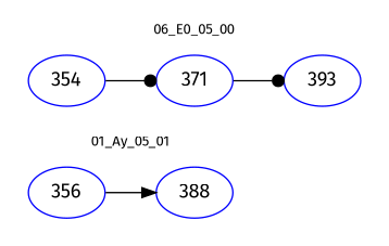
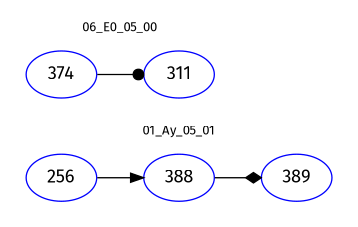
  digraph {
    fontname="Fira Sans"
    rankdir=LR
    node [color=blue fontname="Fira Sans"]
    edge [arrowhead=dot color=black fontname="Fira Sans"]
    n1 [label=388]
-   n2 [label=356]
-   n4 [label=371]
-   n5 [label=354]
-   n6 [label=393]
+   n2 [label=256]
+   n3 [label=389]
+   n4 [label=311]
+   n5 [label=374]
    subgraph cluster_1 {
      color=white
      fontsize=10
      label="01_Ay_05_01"
      n1
      n2
+     n3
    }
    subgraph cluster_2 {
      color=white
      fontsize=10
      label="06_E0_05_00"
      n4
      n5
-     n6
    }
+   n1 -> n3 [arrowhead=diamond]
    n2 -> n1 [arrowhead=normal]
-   n4 -> n6
    n5 -> n4
  }
